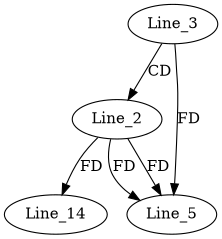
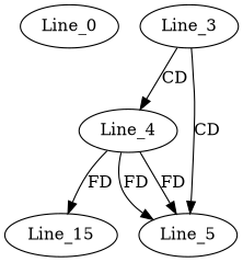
  digraph {
+   Line_0
    Line_3
-   Line_4 [label=Line_2]
+   Line_4
    Line_5
-   Line_14
+   Line_14 [label=Line_15]
    Line_3 -> Line_4 [label=CD]
-   Line_3 -> Line_5 [label=FD]
+   Line_3 -> Line_5 [label=CD]
    Line_4 -> Line_5 [label=FD]
    Line_4 -> Line_5 [label=FD]
    Line_4 -> Line_14 [label=FD]
  }
